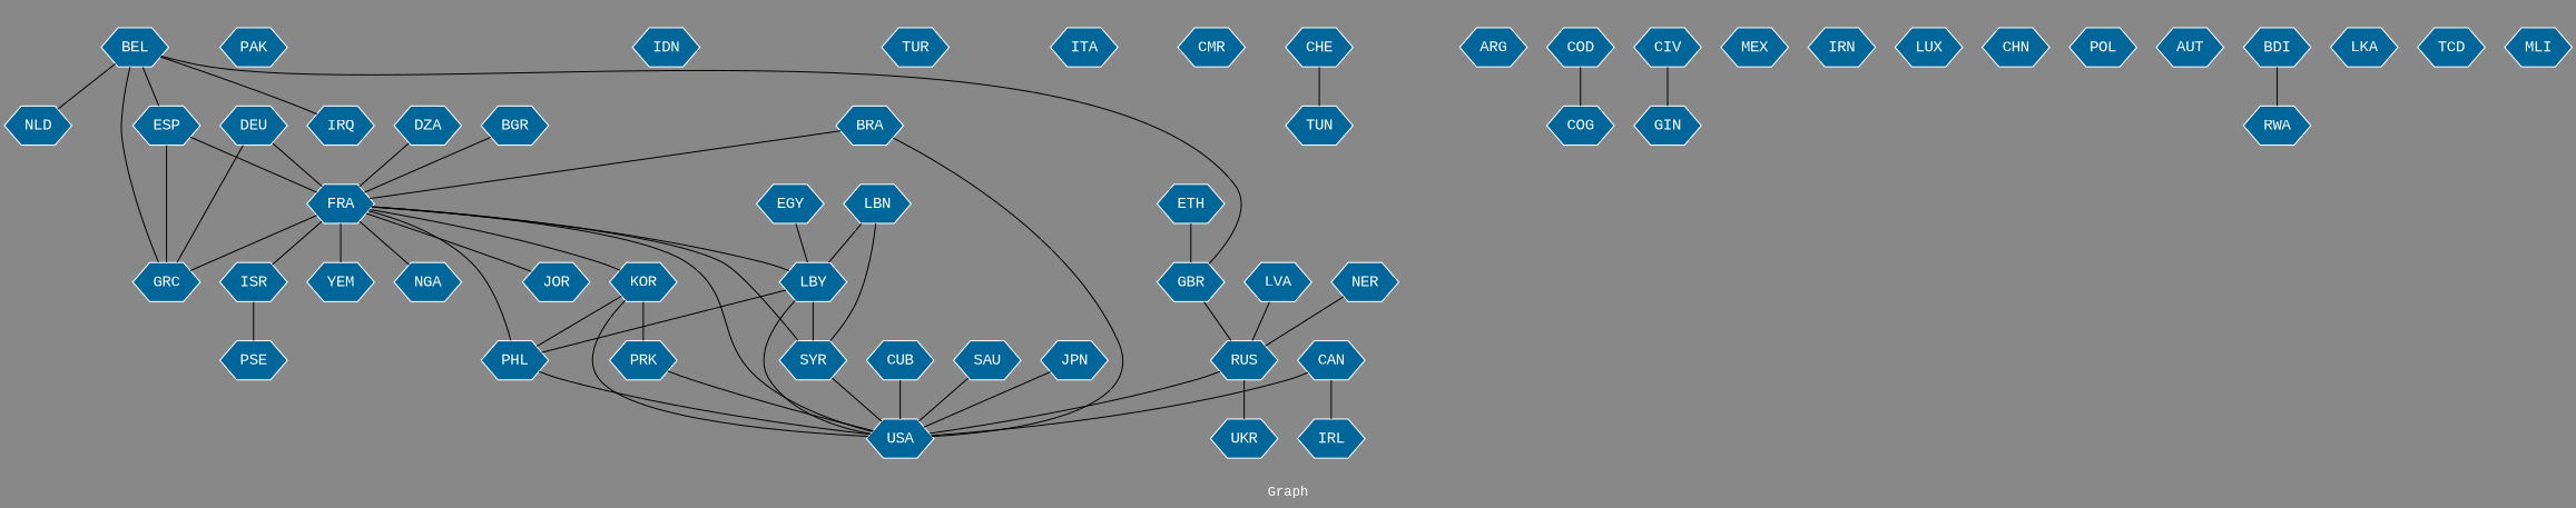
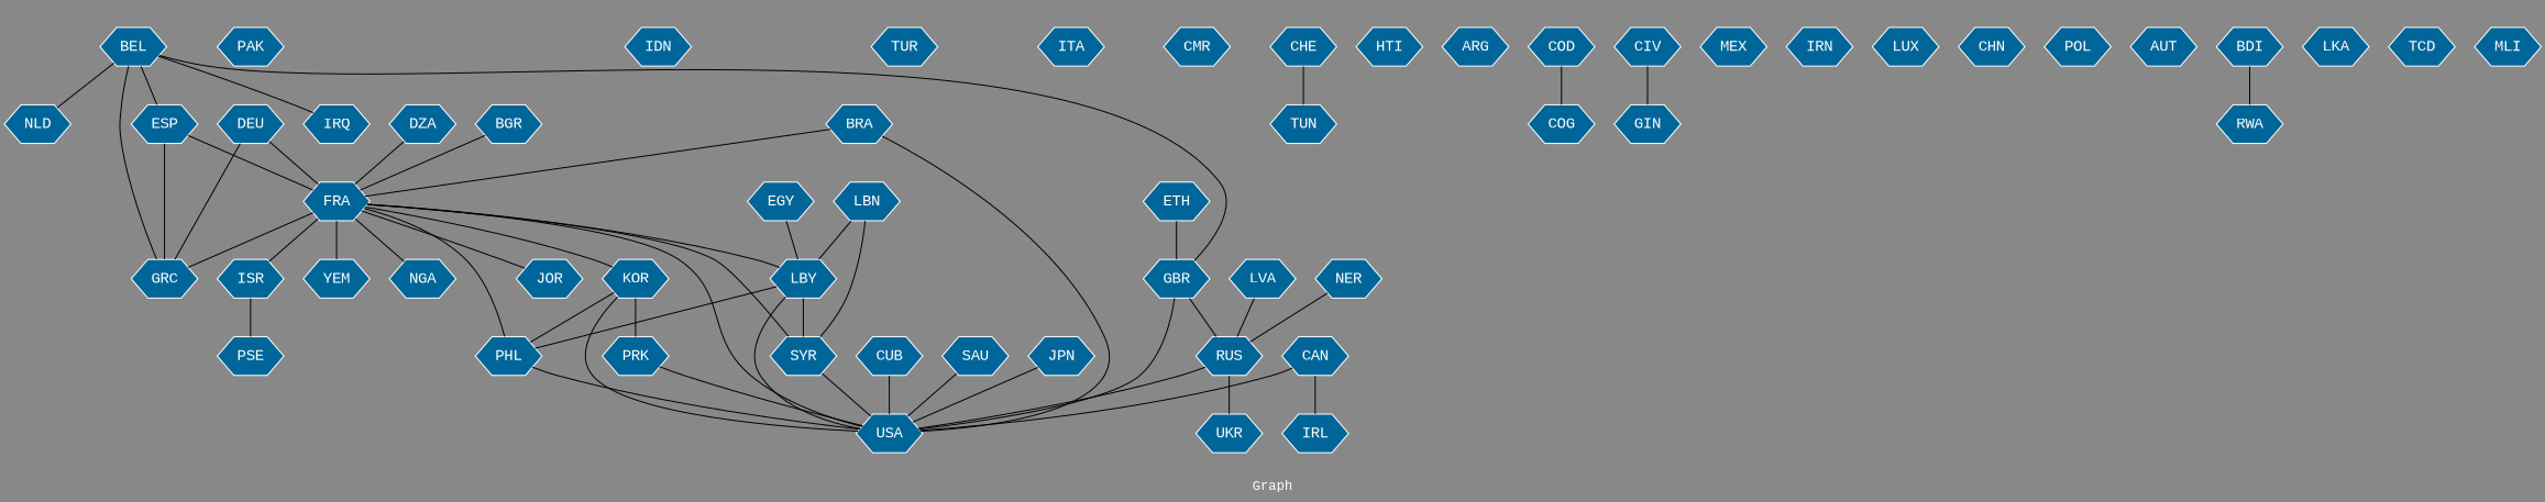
  graph {
    bgcolor="#888888"
    fontcolor=white
    fontname="Liberation Mono"
    fontsize=12
    label="Graph"
    node [color=white fillcolor="#006699" fontcolor=white fontname="Liberation Mono" shape=hexagon style=filled]
    edge [arrowhead=open color=black fontcolor=white fontname="Liberation Mono" fontsize=12 weight=1]
    n1 [label=GRC]
    n2 [label=BEL]
    n3 [label=GBR]
    n4 [label=ESP]
    n5 [label=IRQ]
    n6 [label=NLD]
    n7 [label=USA]
    n8 [label=RUS]
    n9 [label=FRA]
    n10 [label=ISR]
    n11 [label=PSE]
    n12 [label=JOR]
    n13 [label=SYR]
    n14 [label=LBY]
    n15 [label=PHL]
    n16 [label=KOR]
    n17 [label=YEM]
    n18 [label=NGA]
    n19 [label=PRK]
    n20 [label=UKR]
    n21 [label=PAK]
    n22 [label=DEU]
    n23 [label=CUB]
    n24 [label=IDN]
    n25 [label=TUR]
    n26 [label=CAN]
    n27 [label=IRL]
    n28 [label=ITA]
    n29 [label=NER]
    n30 [label=CMR]
    n31 [label=SAU]
    n32 [label=TUN]
    n33 [label=DZA]
+   n34 [label=HTI]
    n35 [label=BRA]
    n36 [label=ARG]
    n37 [label=COD]
    n38 [label=COG]
    n39 [label=GIN]
    n40 [label=CIV]
    n41 [label=MEX]
    n42 [label=ETH]
    n43 [label=JPN]
    n44 [label=LBN]
    n45 [label=CHE]
    n46 [label=IRN]
    n47 [label=LUX]
    n48 [label=CHN]
    n49 [label=POL]
    n50 [label=BGR]
    n51 [label=AUT]
    n52 [label=RWA]
    n53 [label=BDI]
    n54 [label=LKA]
    n55 [label=TCD]
    n56 [label=LVA]
    n57 [label=EGY]
    n58 [label=MLI]
    n2 -- n1 [weight=2]
    n2 -- n3
    n2 -- n4
    n2 -- n5
    n2 -- n6
+   n3 -- n7
    n3 -- n8
    n4 -- n1 [weight=2]
    n4 -- n9
    n8 -- n7
    n8 -- n20
    n9 -- n1 [weight=3]
    n9 -- n7 [weight=2]
    n9 -- n10 [weight=4]
    n9 -- n12
    n9 -- n13
    n9 -- n14
    n9 -- n15
    n9 -- n16
    n9 -- n17
    n9 -- n18
    n10 -- n11 [weight=5]
    n13 -- n7
    n14 -- n7
    n14 -- n13 [weight=2]
    n14 -- n15
    n15 -- n7
    n16 -- n7
    n16 -- n15
    n16 -- n19
    n19 -- n7
    n22 -- n1 [weight=5]
    n22 -- n9 [weight=4]
    n23 -- n7 [weight=4]
    n26 -- n7
    n26 -- n27
    n29 -- n8
    n31 -- n7 [weight=2]
    n33 -- n9
    n35 -- n7
    n35 -- n9
    n37 -- n38
    n40 -- n39
    n42 -- n3
    n43 -- n7
    n44 -- n13 [weight=2]
    n44 -- n14
    n45 -- n32
    n50 -- n9 [weight=2]
    n53 -- n52
    n56 -- n8
    n57 -- n14
  }
